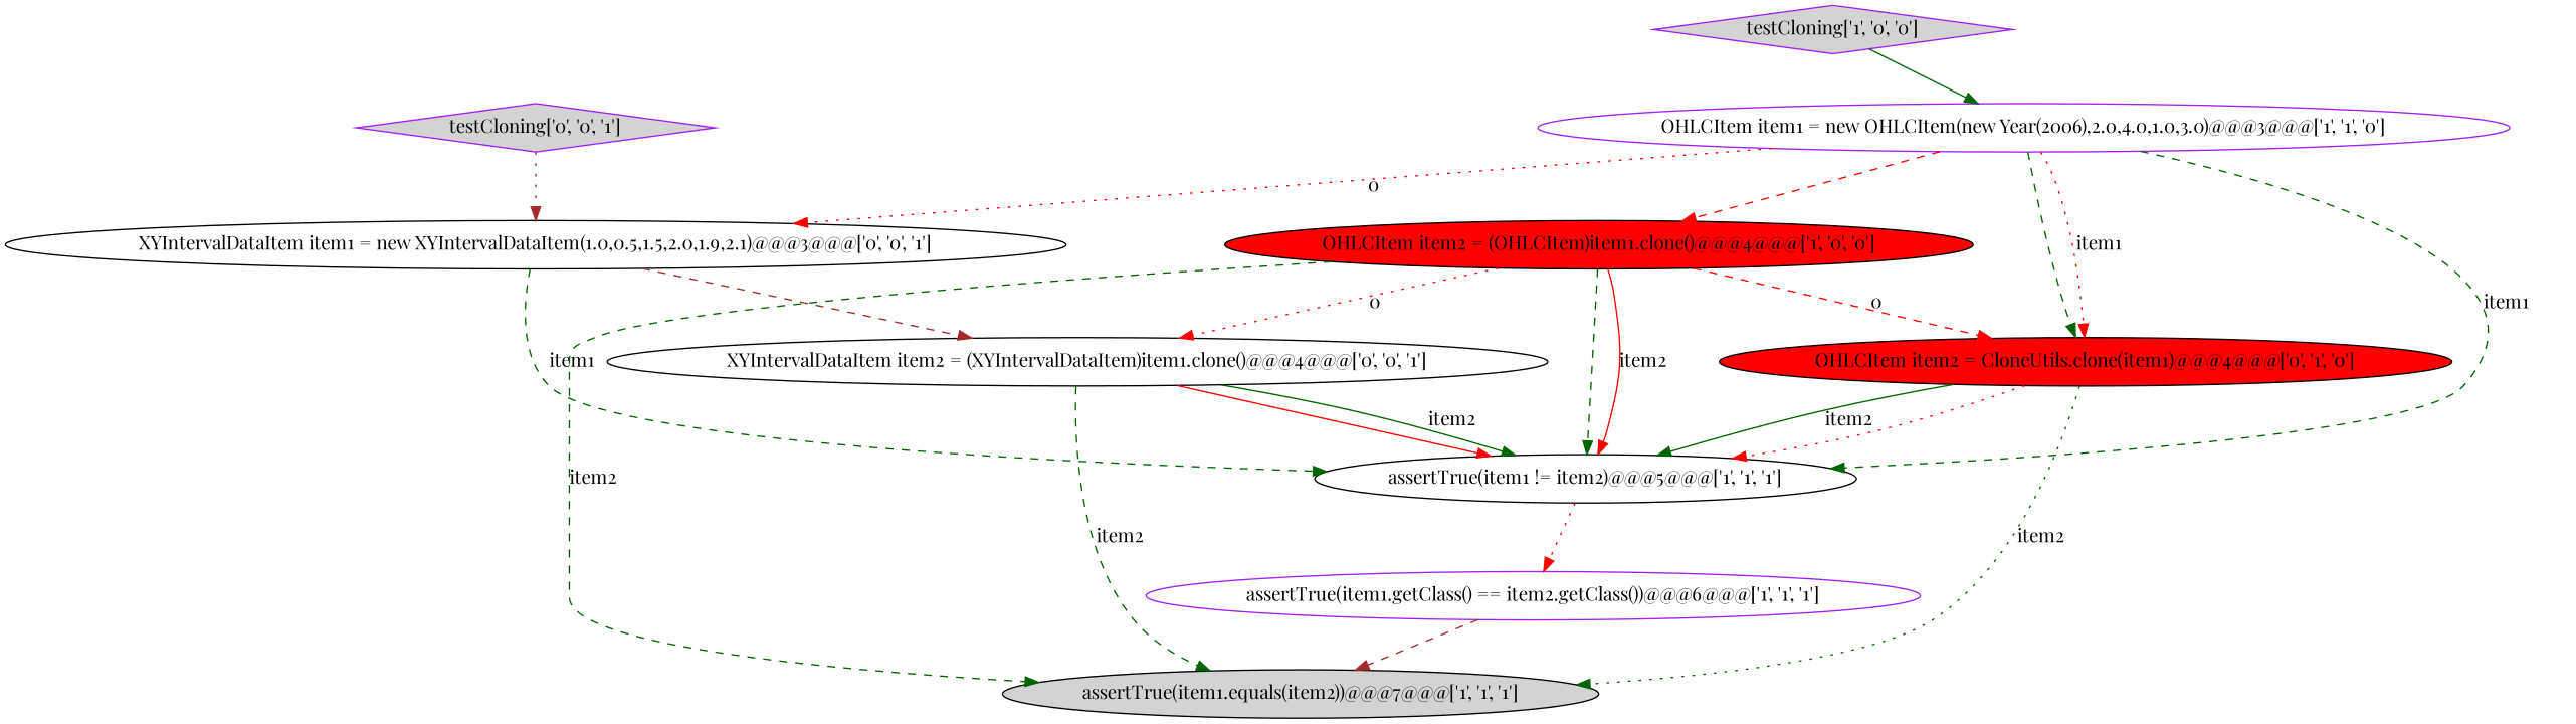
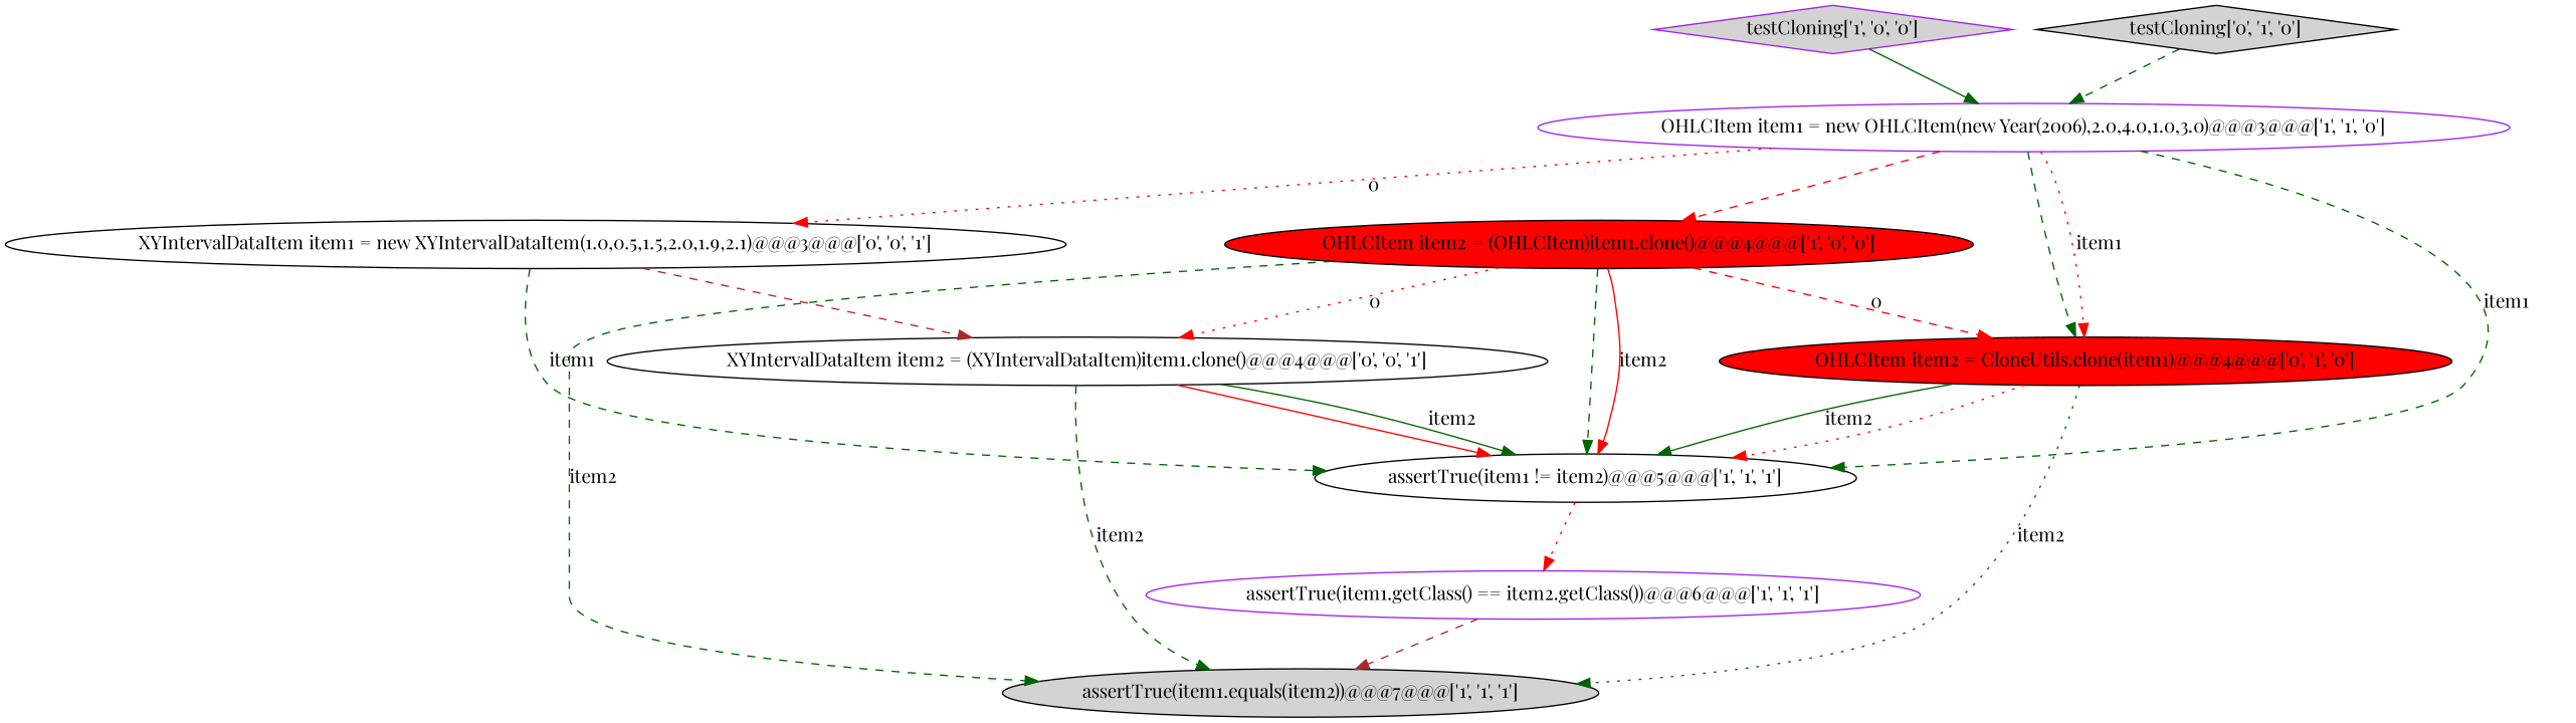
  digraph {
    fontname="Playfair Display"
    node [color=black fillcolor=white fontname="Playfair Display" shape=ellipse style=filled]
    edge [color=darkgreen fontname="Playfair Display" style=dashed]
    n1 [label="XYIntervalDataItem item1 = new XYIntervalDataItem(1.0,0.5,1.5,2.0,1.9,2.1)@@@3@@@['0', '0', '1']"]
    n2 [label="assertTrue(item1 != item2)@@@5@@@['1', '1', '1']"]
    n3 [label="XYIntervalDataItem item2 = (XYIntervalDataItem)item1.clone()@@@4@@@['0', '0', '1']"]
    n4 [color=purple label="assertTrue(item1.getClass() == item2.getClass())@@@6@@@['1', '1', '1']"]
    n5 [fillcolor=lightgray label="assertTrue(item1.equals(item2))@@@7@@@['1', '1', '1']"]
    n6 [color=purple fillcolor=lightgray label="testCloning['1', '0', '0']" shape=diamond]
    n7 [color=purple label="OHLCItem item1 = new OHLCItem(new Year(2006),2.0,4.0,1.0,3.0)@@@3@@@['1', '1', '0']"]
    n8 [fillcolor=red label="OHLCItem item2 = CloneUtils.clone(item1)@@@4@@@['0', '1', '0']"]
    n9 [fillcolor=red label="OHLCItem item2 = (OHLCItem)item1.clone()@@@4@@@['1', '0', '0']"]
-   n11 [color=purple fillcolor=lightgray label="testCloning['0', '0', '1']" shape=diamond]
+   n10 [fillcolor=lightgray label="testCloning['0', '1', '0']" shape=diamond]
    n1 -> n2 [label=item1]
    n1 -> n3 [color=brown]
    n2 -> n4 [color=red style=dotted]
    n3 -> n2 [color=red style=solid]
    n3 -> n2 [label=item2 style=solid]
    n3 -> n5 [label=item2]
    n4 -> n5 [color=brown]
    n6 -> n7 [style=solid]
    n7 -> n1 [color=red label=0 style=dotted]
    n7 -> n2 [label=item1]
    n7 -> n8
    n7 -> n8 [color=red label=item1 style=dotted]
    n7 -> n9 [color=red]
    n8 -> n2 [color=red style=dotted]
    n8 -> n2 [label=item2 style=solid]
    n8 -> n5 [label=item2 style=dotted]
    n9 -> n2
    n9 -> n2 [color=red label=item2 style=solid]
    n9 -> n3 [color=red label=0 style=dotted]
    n9 -> n5 [label=item2]
    n9 -> n8 [color=red label=0]
-   n11 -> n1 [color=brown style=dotted]
+   n10 -> n7
  }
